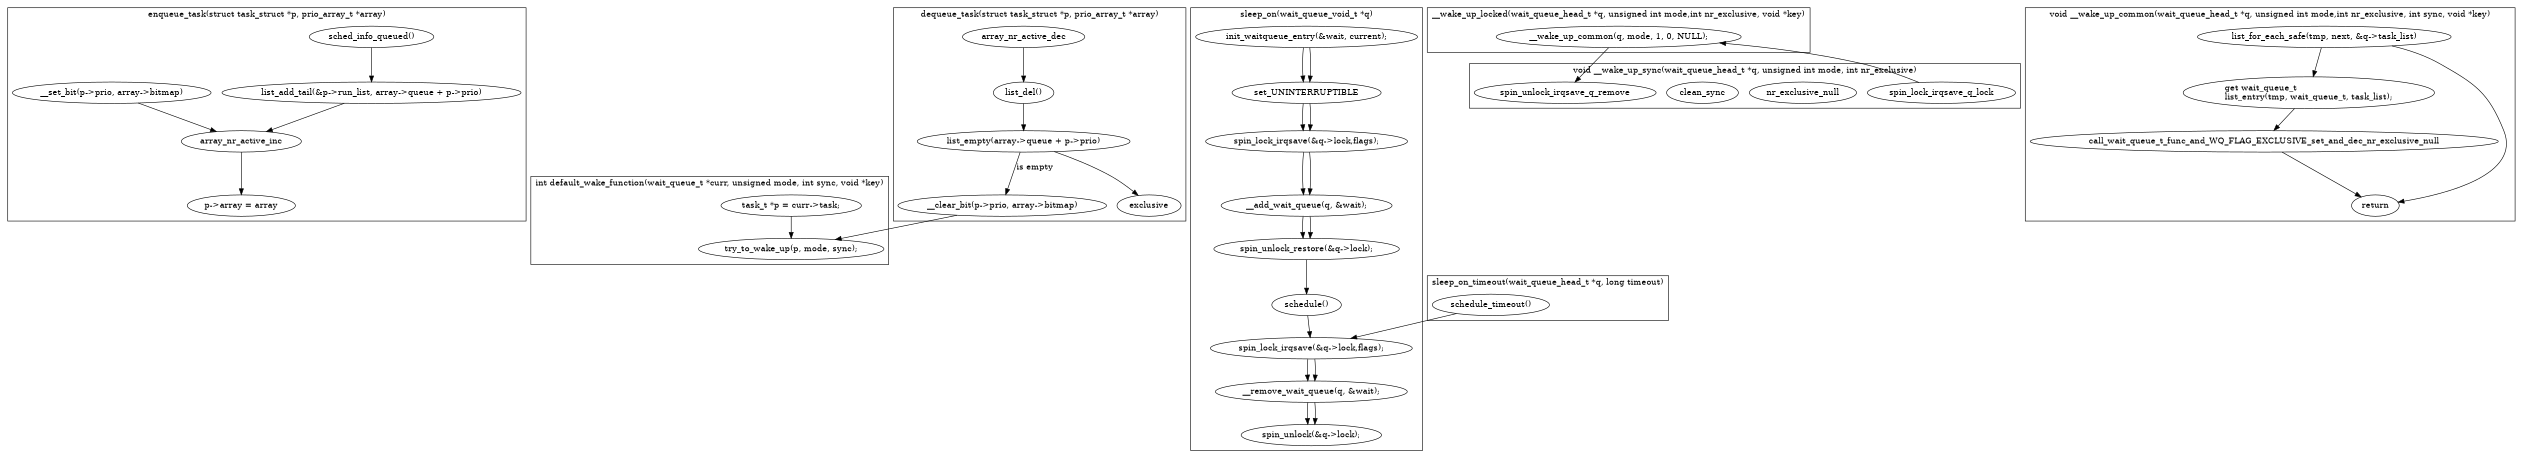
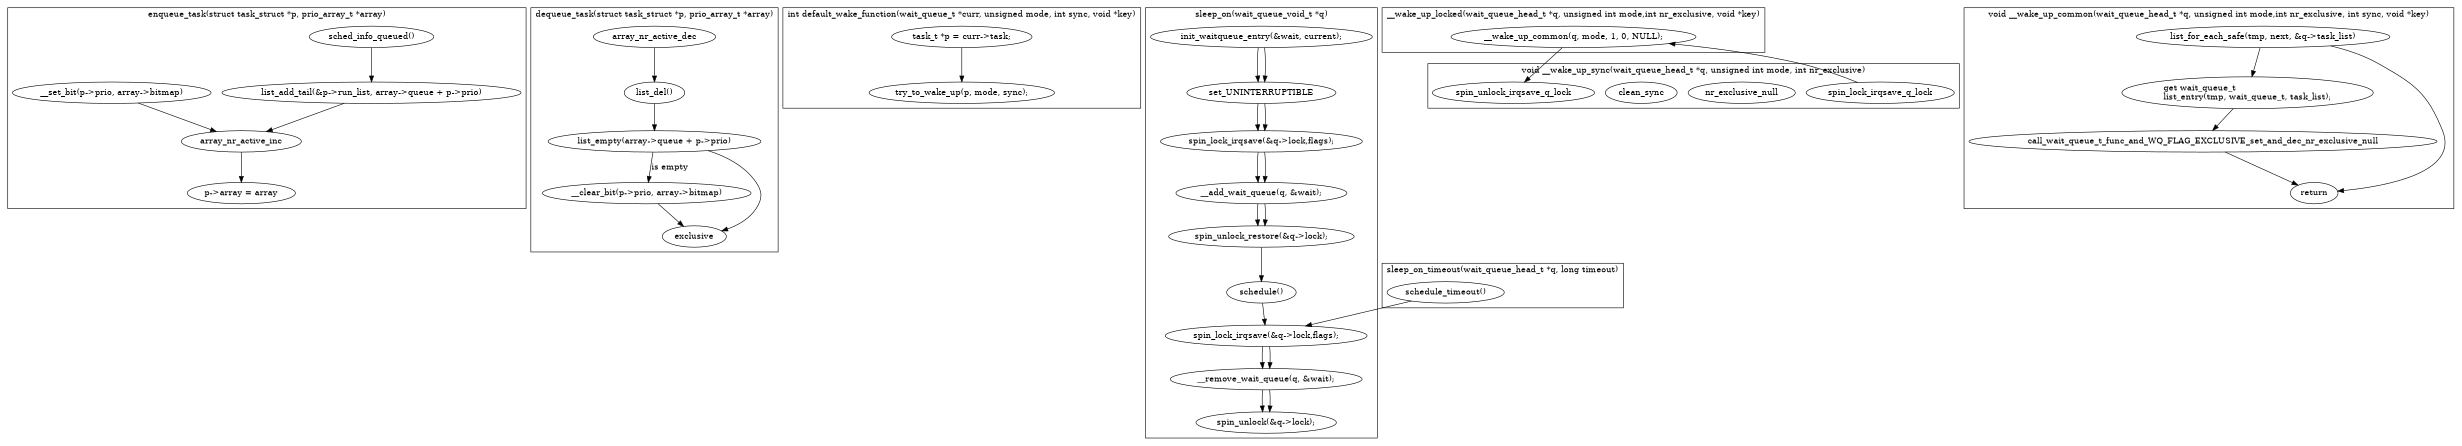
  digraph {
    n1 [label="sched_info_queued()"]
    n2 [label="list_add_tail(&p->run_list, array->queue + p->prio)"]
    n3 [label="__set_bit(p->prio, array->bitmap)"]
    array_nr_active_inc
    n5 [label="p->array = array"]
    n6 [label="list_del()"]
    array_nr_active_dec
    n8 [label="list_empty(array->queue + p->prio)"]
    n9 [label="__clear_bit(p->prio, array->bitmap)"]
    n10 [label=exclusive]
    n11 [label="task_t *p = curr->task;"]
    n12 [label="try_to_wake_up(p, mode, sync);"]
    n13 [label="init_waitqueue_entry(&wait, current);"]
    n14 [label=set_UNINTERRUPTIBLE]
    n15 [label="spin_lock_irqsave(&q->lock,flags);"]
    n16 [label="__add_wait_queue(q, &wait);"]
    n17 [label="spin_unlock_restore(&q->lock);"]
    n18 [label="schedule()"]
    n19 [label="spin_lock_irqsave(&q->lock,flags);"]
    n20 [label="__remove_wait_queue(q, &wait);"]
    n21 [label="spin_unlock(&q->lock);"]
    n22 [label="schedule_timeout()"]
    n23 [label="__wake_up_common(q, mode, 1, 0, NULL);"]
    n24 [label="list_for_each_safe(tmp, next, &q->task_list)"]
    n25 [label="get wait_queue_t \llist_entry(tmp, wait_queue_t, task_list);"]
    n26 [label=return]
    n27 [label=call_wait_queue_t_func_and_WQ_FLAG_EXCLUSIVE_set_and_dec_nr_exclusive_null]
-   n28 [label=spin_unlock_irqsave_q_remove]
+   n28 [label=spin_unlock_irqsave_q_lock]
    n29 [label=nr_exclusive_null]
    n30 [label=clean_sync]
    n31 [label=spin_lock_irqsave_q_lock]
    subgraph cluster_1 {
      label="enqueue_task(struct task_struct *p, prio_array_t *array)"
      n1
      n2
      n3
      array_nr_active_inc
      n5
    }
    subgraph cluster_2 {
      label="dequeue_task(struct task_struct *p, prio_array_t *array)"
      n6
      array_nr_active_dec
      n8
      n9
      n10
    }
    subgraph cluster_3 {
      label="int default_wake_function(wait_queue_t *curr, unsigned mode, int sync, void *key)"
      n11
      n12
    }
    subgraph cluster_4 {
      label="sleep_on(wait_queue_void_t *q)"
      n13
      n14
      n15
      n16
      n17
      n18
      n19
      n20
      n21
    }
    subgraph cluster_5 {
      label="sleep_on_timeout(wait_queue_head_t *q, long timeout)"
      n22
    }
    subgraph cluster_6 {
      label="__wake_up_locked(wait_queue_head_t *q, unsigned int mode,int nr_exclusive, void *key)"
      n23
    }
    subgraph cluster_7 {
      label="void __wake_up_common(wait_queue_head_t *q, unsigned int mode,int nr_exclusive, int sync, void *key)"
      n24
      n25
      n26
      n27
    }
    subgraph cluster_8 {
      label="void __wake_up_sync(wait_queue_head_t *q, unsigned int mode, int nr_exclusive)"
      n28
      n29
      n30
      n31
    }
    subgraph cluster_9 {
      label="void __wake_up_locked(wait_queue_head_t *q, unsigned int mode)"
    }
    n1 -> n2
    n2 -> array_nr_active_inc
    n3 -> array_nr_active_inc
    array_nr_active_inc -> n5
    n6 -> n8
    array_nr_active_dec -> n6
    n8 -> n9 [label="is empty"]
    n8 -> n10
-   n9 -> n12
+   n9 -> n10
    n11 -> n12
    n13 -> n14
    n13 -> n14
    n14 -> n15
    n14 -> n15
    n15 -> n16
    n15 -> n16
    n16 -> n17
    n16 -> n17
    n17 -> n18
    n18 -> n19
    n19 -> n20
    n19 -> n20
    n20 -> n21
    n20 -> n21
    n22 -> n19
    n23 -> n28
    n24 -> n25
    n24 -> n26
    n25 -> n27
    n27 -> n26
    n31 -> n23
  }
